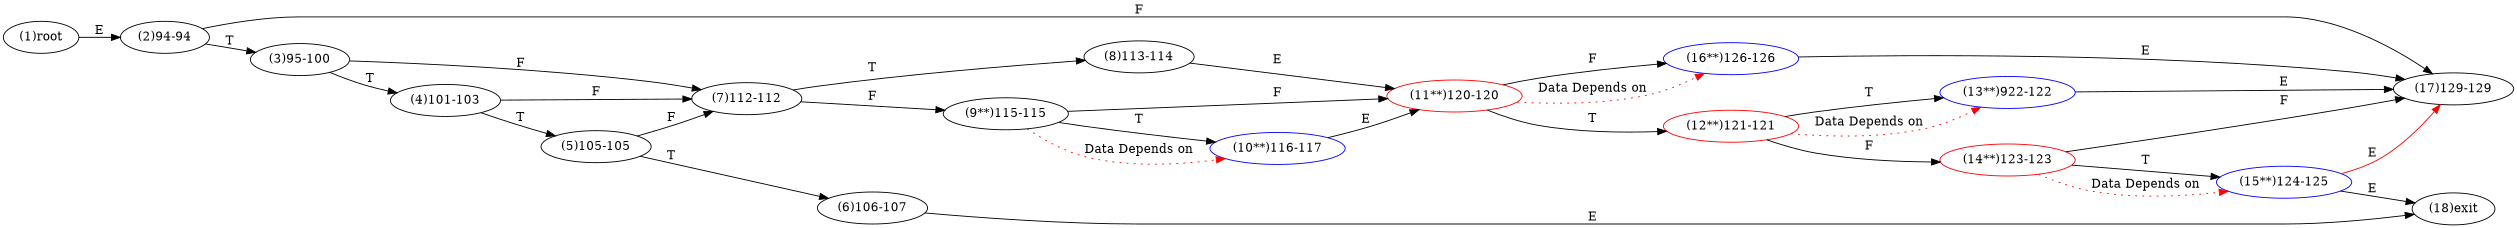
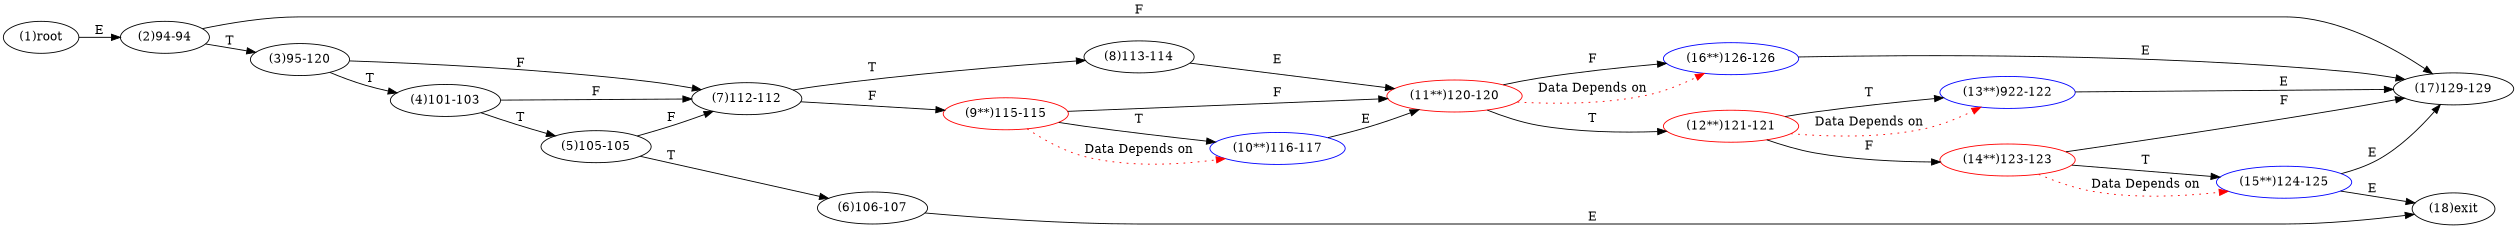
  digraph {
    rankdir=LR
    n1 [label="(1)root"]
    n2 [label="(2)94-94"]
-   n3 [label="(3)95-100"]
+   n3 [label="(3)95-120"]
    n4 [label="(17)129-129"]
    n5 [label="(4)101-103"]
    n6 [label="(7)112-112"]
    n7 [label="(5)105-105"]
    n8 [label="(8)113-114"]
-   n9 [color=black label="(9**)115-115"]
+   n9 [color=red label="(9**)115-115"]
    n10 [label="(6)106-107"]
    n11 [label="(18)exit"]
    n12 [color=red label="(11**)120-120"]
    n13 [color=blue label="(10**)116-117"]
    n14 [color=red label="(12**)121-121"]
    n15 [color=blue label="(16**)126-126"]
    n16 [color=blue label="(13**)922-122"]
    n17 [color=red label="(14**)123-123"]
    n18 [color=blue label="(15**)124-125"]
    n1 -> n2 [label=E]
    n2 -> n3 [label=T]
    n2 -> n4 [label=F]
    n3 -> n5 [label=T]
    n3 -> n6 [label=F]
    n5 -> n6 [label=F]
    n5 -> n7 [label=T]
    n6 -> n8 [label=T]
    n6 -> n9 [label=F]
    n7 -> n6 [label=F]
    n7 -> n10 [label=T]
    n8 -> n12 [label=E]
    n9 -> n12 [label=F]
    n9 -> n13 [label=T]
    n9 -> n13 [color=red label="Data Depends on" style=dotted]
    n10 -> n11 [label=E]
    n12 -> n14 [label=T]
    n12 -> n15 [label=F]
    n12 -> n15 [color=red label="Data Depends on" style=dotted]
    n13 -> n12 [label=E]
    n14 -> n16 [label=T]
    n14 -> n16 [color=red label="Data Depends on" style=dotted]
    n14 -> n17 [label=F]
    n15 -> n4 [label=E]
    n16 -> n4 [label=E]
    n17 -> n4 [label=F]
    n17 -> n18 [label=T]
    n17 -> n18 [color=red label="Data Depends on" style=dotted]
-   n18 -> n4 [label=E color=red]
+   n18 -> n4 [label=E]
    n18 -> n11 [label=E]
  }
